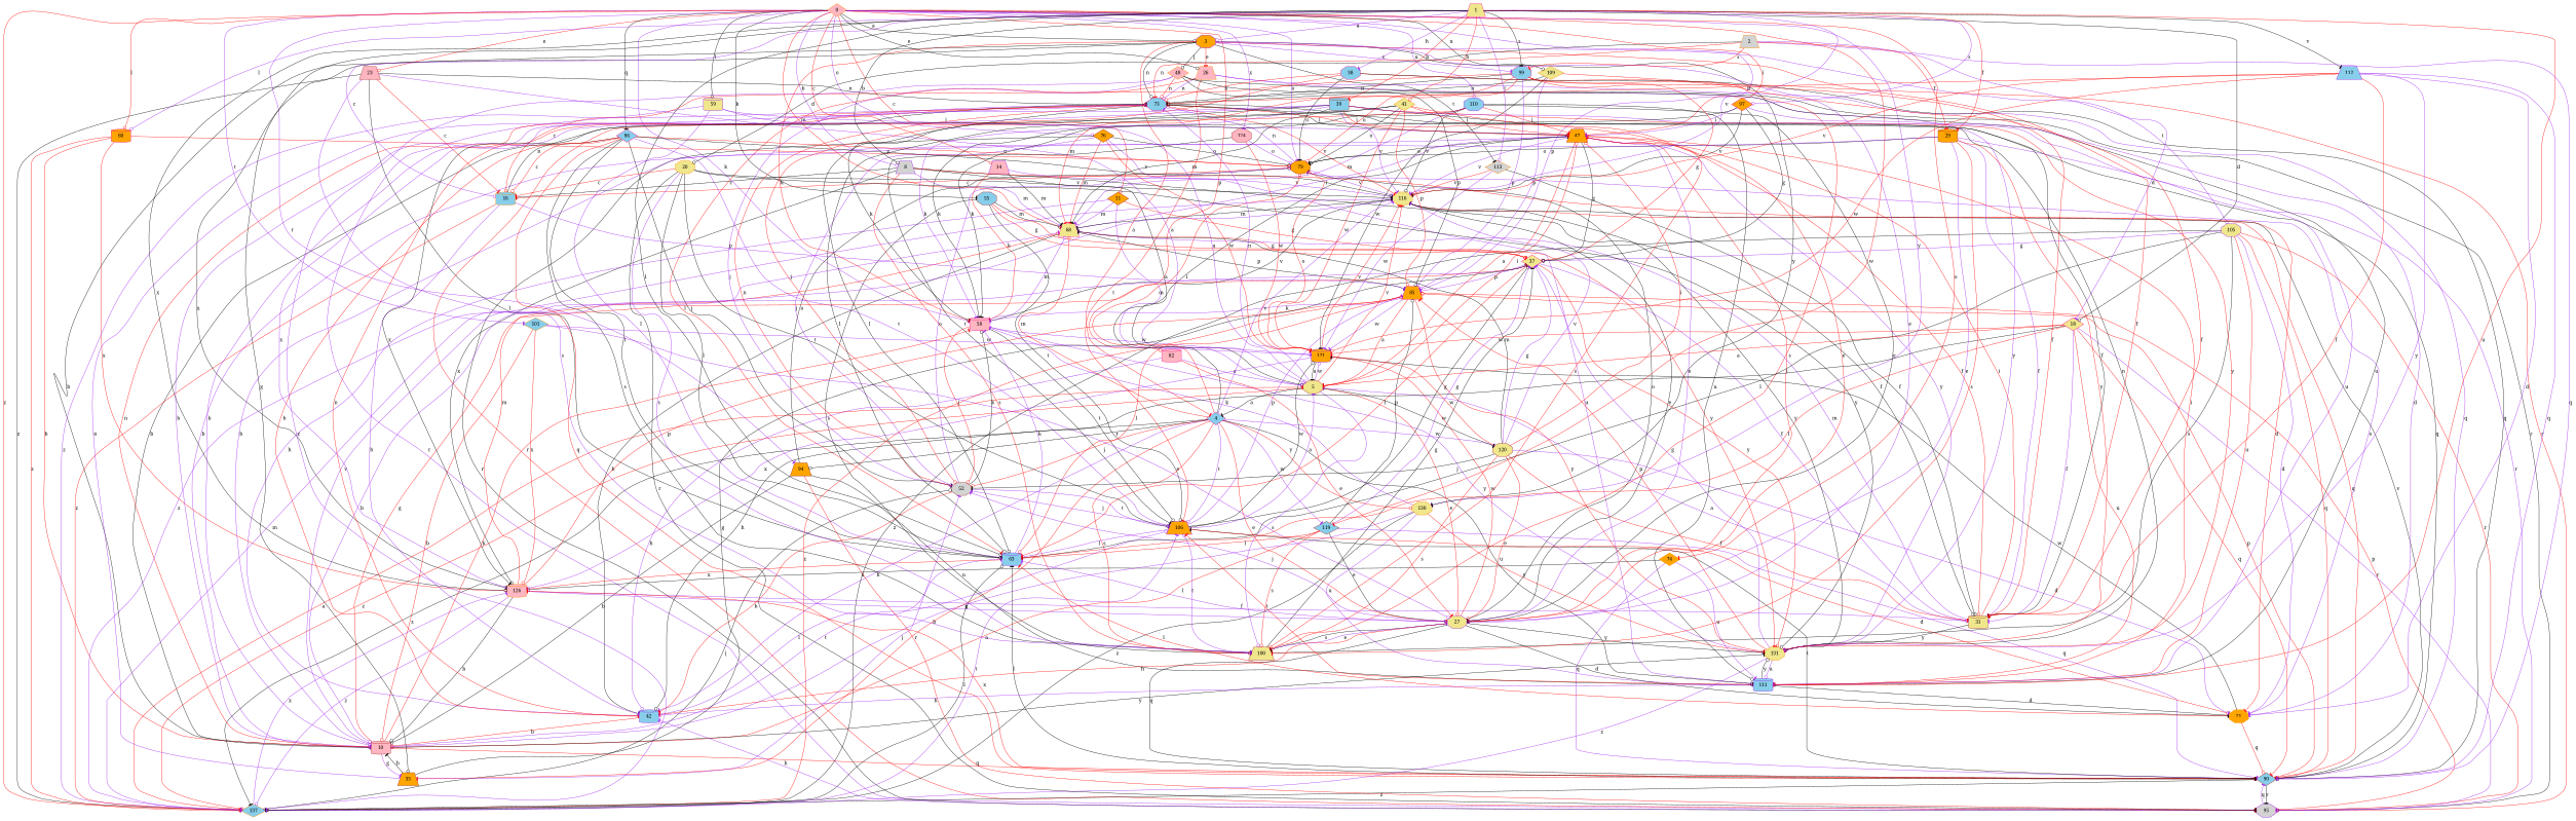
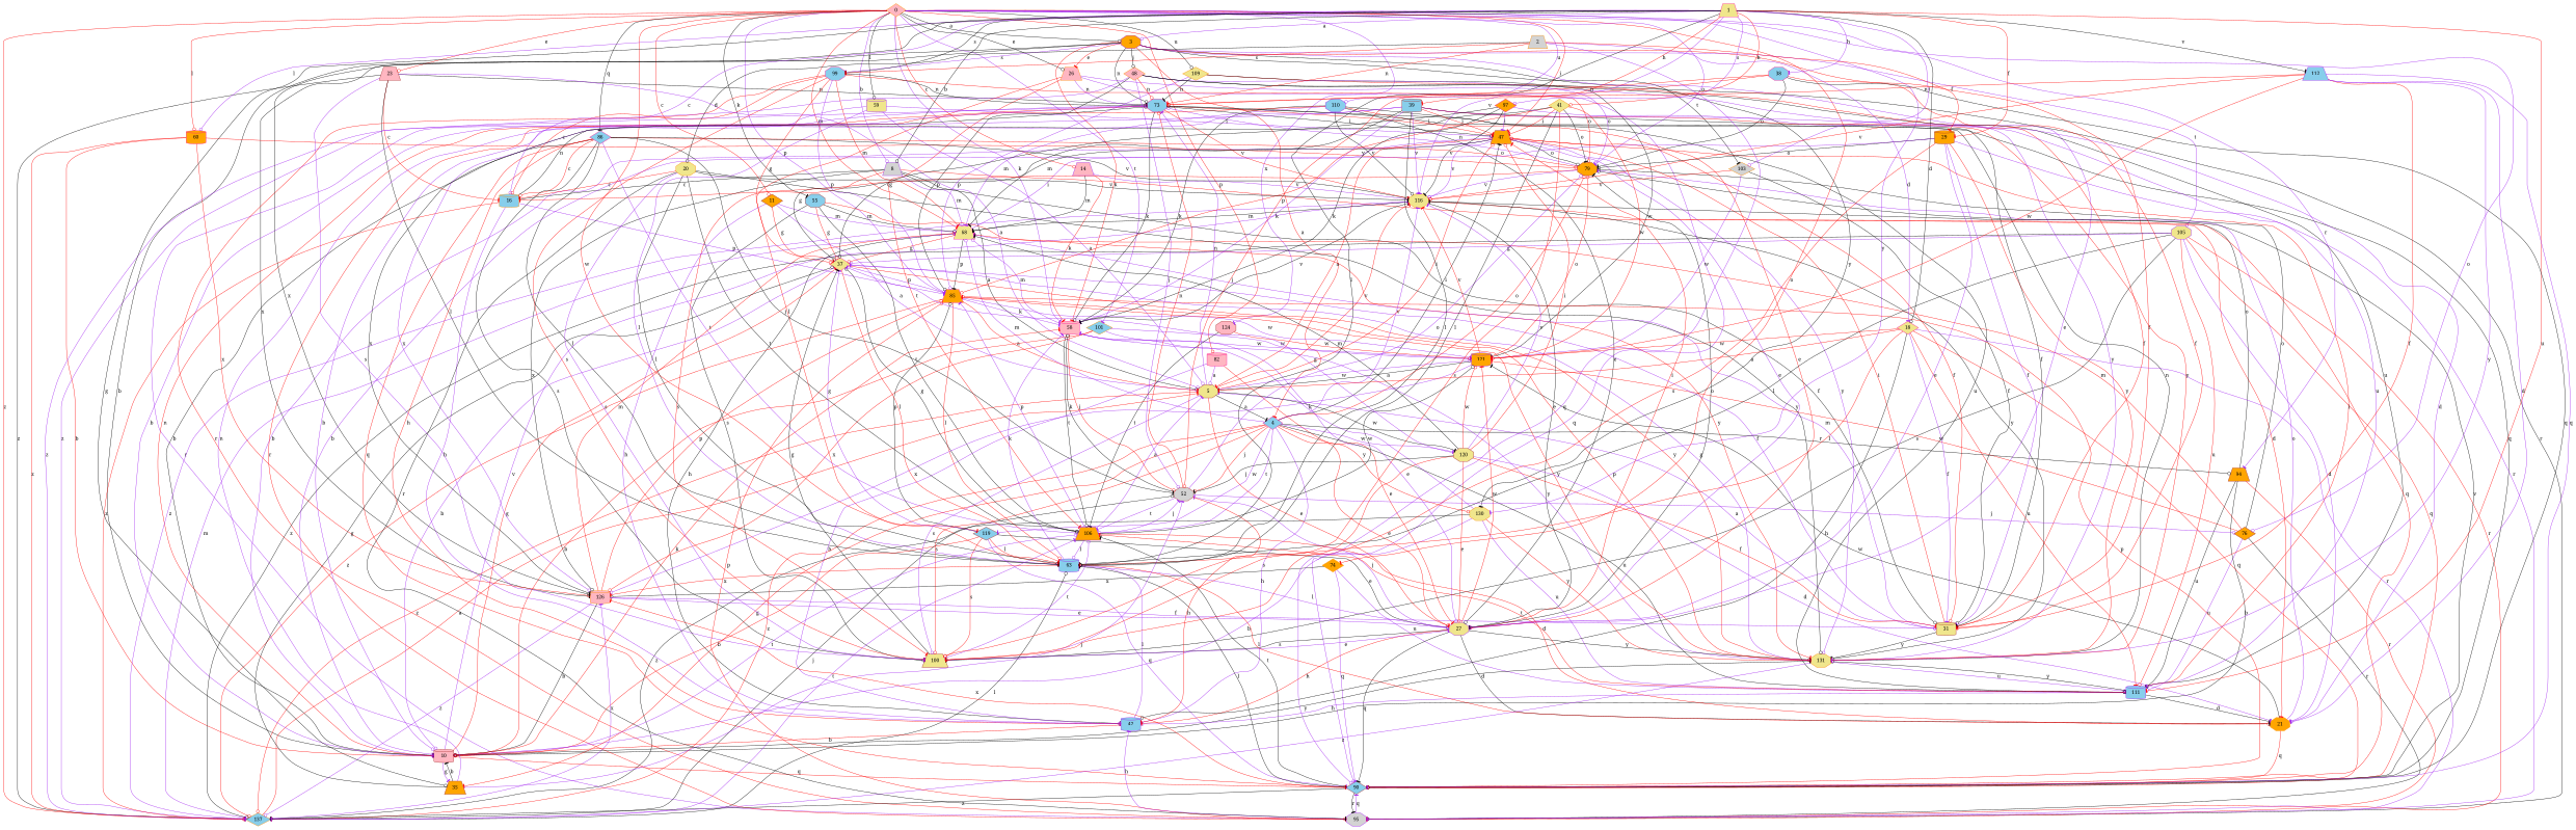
  strict digraph {
    fontname="Noto Serif"
    node [color=brown fillcolor=skyblue fontname="Noto Serif" shape=octagon style=filled]
    edge [arrowhead=tee color=purple fontname="Noto Serif"]
    0 [color=darkorange fillcolor=lightpink shape=diamond]
    3 [color=purple fillcolor=orange]
    8 [color=purple fillcolor=lightgrey shape=trapezium]
    11 [fillcolor=orange shape=diamond]
    14 [color=purple fillcolor=lightpink shape=trapezium]
    23 [fillcolor=lightpink shape=trapezium]
    26 [color=darkorange fillcolor=lightpink shape=trapezium]
    47 [fillcolor=orange shape=trapezium]
    55
    58 [color=deeppink fillcolor=lightpink shape=cylinder]
    59 [color=purple fillcolor=khaki shape=cylinder]
    60 [color=deeppink fillcolor=orange shape=cylinder]
    68 [color=deeppink fillcolor=khaki shape=trapezium]
    74 [color=darkorange fillcolor=orange shape=diamond]
    76 [fillcolor=orange shape=diamond]
    79 [fillcolor=orange]
    82 [color=deeppink fillcolor=lightpink shape=cylinder]
    85 [color=deeppink fillcolor=orange shape=trapezium]
    86 [color=deeppink shape=diamond]
    94 [fillcolor=orange shape=trapezium]
    101 [color=darkorange shape=diamond]
    109 [color=darkorange fillcolor=khaki shape=diamond]
    110 [color=purple]
    119 [shape=diamond]
    124 [fillcolor=lightpink]
    130 [color=darkorange fillcolor=khaki]
    137 [color=darkorange shape=diamond]
    99 [color=deeppink]
-   103 [color=darkorange fillcolor=lightgrey shape=diamond label=113]
+   103 [color=darkorange fillcolor=lightgrey shape=diamond]
    126 [color=darkorange fillcolor=lightpink shape=cylinder]
    73 [color=deeppink]
    4 [color=deeppink shape=diamond]
    10 [fillcolor=lightpink shape=cylinder]
    27 [color=purple fillcolor=khaki]
    31 [fillcolor=khaki shape=cylinder]
    48 [color=darkorange fillcolor=lightpink shape=diamond]
    105 [color=purple fillcolor=khaki]
    16 [color=darkorange shape=cylinder]
    100 [fillcolor=khaki shape=trapezium]
    5 [fillcolor=khaki]
    21 [color=darkorange fillcolor=orange]
    42 [color=purple shape=cylinder]
    37 [color=deeppink fillcolor=khaki shape=diamond]
    116 [color=darkorange fillcolor=khaki]
    63 [color=purple shape=cylinder]
    90 [shape=diamond]
    106 [color=purple fillcolor=orange shape=trapezium]
    131 [color=darkorange fillcolor=khaki]
    52 [fillcolor=lightgrey]
    121 [color=purple fillcolor=orange shape=cylinder]
    95 [color=purple fillcolor=lightgrey]
    111 [color=purple shape=cylinder]
    1 [color=deeppink fillcolor=khaki shape=trapezium]
    18 [color=deeppink fillcolor=khaki shape=diamond]
    29 [fillcolor=orange shape=cylinder]
    35 [fillcolor=orange shape=trapezium]
    38 [color=deeppink]
    39 [shape=cylinder]
    41 [color=darkorange fillcolor=khaki shape=diamond]
    97 [color=deeppink fillcolor=orange shape=diamond]
    112 [color=purple shape=trapezium]
    2 [color=darkorange fillcolor=lightgrey shape=trapezium]
    20 [color=darkorange fillcolor=khaki]
    120 [fillcolor=khaki]
    0 -> 3 [arrowhead=odot color=black label=a]
    0 -> 8 [arrowhead=odot label=b]
    0 -> 11 [arrowhead=odot color=red label=c]
    0 -> 14 [arrowhead=odot color=red label=c]
    0 -> 23 [arrowhead=odot color=red label=e]
    0 -> 26 [arrowhead=odot color=black label=e]
    0 -> 47 [color=red label=i]
    0 -> 55 [color=black label=k]
    0 -> 58 [label=k]
    0 -> 59 [arrowhead=odot color=black label=l]
    0 -> 60 [arrowhead=odot color=red label=l]
    0 -> 68 [color=red label=m]
    0 -> 74 [color=red label=o]
    0 -> 76 [arrowhead=odot label=o]
    0 -> 79 [label=o]
    0 -> 82 [arrowhead=odot color=red label=p]
    0 -> 85 [label=p]
    0 -> 86 [color=black label=q]
    0 -> 94 [label=r]
    0 -> 101 [label=t]
    0 -> 109 [arrowhead=odot color=black label=u]
    0 -> 110 [arrowhead=odot label=u]
    0 -> 119 [color=red label=w]
    0 -> 124 [label=x]
    0 -> 130 [label=y]
    0 -> 137 [arrowhead=odot color=red label=z]
    3 -> 26 [color=red label=e]
    3 -> 58 [color=red label=k]
    3 -> 130 [color=black label=y]
    3 -> 99 [label=s]
    3 -> 103 [color=black label=t]
    3 -> 126 [color=black label=x]
    3 -> 73 [arrowhead=odot color=black label=n]
    3 -> 4 [color=red label=a]
    3 -> 10 [color=black label=b]
    3 -> 27 [arrowhead=odot label=e]
    3 -> 31 [color=red label=f]
    3 -> 48 [arrowhead=odot color=black label=j]
    3 -> 105 [arrowhead=odot label=t]
    8 -> 68 [arrowhead=odot label=m]
    8 -> 126 [arrowhead=odot color=black label=x]
    8 -> 31 [arrowhead=odot color=black label=f]
    8 -> 16 [color=black label=c]
    8 -> 100 [color=red label=s]
    8 -> 5 [arrowhead=odot color=black label=a]
    8 -> 21 [color=red label=d]
    11 -> 68 [arrowhead=odot label=m]
    11 -> 5 [arrowhead=odot label=a]
    11 -> 42 [label=h]
    11 -> 37 [color=red label=g]
    14 -> 58 [color=red label=k]
    14 -> 68 [color=black label=m]
    14 -> 116 [label=v]
    23 -> 137 [color=black label=z]
    23 -> 73 [color=black label=n]
    23 -> 16 [color=red label=c]
    23 -> 100 [label=s]
    23 -> 5 [arrowhead=odot label=a]
    23 -> 63 [color=black label=l]
    26 -> 73 [arrowhead=odot label=n]
    26 -> 63 [color=red label=l]
    26 -> 90 [arrowhead=odot label=q]
    26 -> 106 [color=red label=t]
    26 -> 131 [arrowhead=odot label=y]
    47 -> 79 [arrowhead=odot color=black label=o]
    47 -> 10 [arrowhead=odot label=b]
    47 -> 27 [label=e]
    47 -> 31 [arrowhead=odot color=red label=f]
    47 -> 5 [color=red label=a]
    47 -> 37 [arrowhead=odot color=black label=g]
    47 -> 116 [arrowhead=odot label=v]
    47 -> 131 [arrowhead=odot label=y]
    55 -> 68 [arrowhead=odot color=black label=m]
    55 -> 100 [arrowhead=odot color=black label=s]
    55 -> 37 [arrowhead=odot color=red label=g]
    55 -> 106 [arrowhead=odot color=black label=t]
    55 -> 131 [color=red label=y]
    58 -> 68 [arrowhead=odot label=m]
    58 -> 116 [color=black label=v]
    58 -> 106 [arrowhead=odot color=black label=t]
    58 -> 131 [label=y]
    58 -> 52 [arrowhead=odot color=red label=j]
    58 -> 121 [arrowhead=odot label=w]
    59 -> 47 [arrowhead=odot label=i]
    59 -> 5 [arrowhead=odot label=a]
    59 -> 63 [arrowhead=odot label=l]
    59 -> 95 [label=r]
    60 -> 79 [arrowhead=odot color=red label=y]
    60 -> 137 [color=red label=z]
    60 -> 126 [arrowhead=odot color=red label=x]
    60 -> 10 [color=red label=b]
    68 -> 47 [arrowhead=odot label=i]
    68 -> 85 [color=black label=p]
    68 -> 42 [color=black label=h]
    68 -> 37 [arrowhead=odot color=red label=g]
    74 -> 126 [arrowhead=odot color=black label=x]
    74 -> 90 [label=q]
    74 -> 111 [label=u]
    76 -> 68 [color=red label=m]
    76 -> 79 [arrowhead=odot color=black label=o]
-   76 -> 52 [arrowhead=odot label=j]
+   52 -> 76 [arrowhead=odot label=j]
    76 -> 121 [color=red label=w]
    76 -> 95 [arrowhead=odot color=black label=r]
    76 -> 111 [arrowhead=odot label=u]
    79 -> 73 [arrowhead=odot label=n]
    79 -> 16 [color=red label=c]
    79 -> 116 [arrowhead=odot label=v]
    82 -> 27 [color=red label=e]
    82 -> 5 [arrowhead=odot label=a]
    82 -> 42 [arrowhead=odot label=h]
    85 -> 58 [label=k]
    85 -> 137 [arrowhead=odot color=red label=z]
    85 -> 5 [color=red label=a]
    85 -> 63 [arrowhead=odot color=red label=l]
    85 -> 131 [color=red label=y]
    85 -> 121 [label=w]
    86 -> 79 [arrowhead=odot color=red label=o]
    86 -> 10 [color=black label=b]
    86 -> 16 [arrowhead=odot color=red label=c]
    86 -> 100 [color=black label=s]
    86 -> 42 [color=red label=h]
    86 -> 116 [arrowhead=odot color=black label=v]
    86 -> 63 [color=black label=l]
    86 -> 90 [arrowhead=odot color=red label=q]
    86 -> 106 [arrowhead=odot label=t]
    86 -> 52 [color=black label=j]
    94 -> 79 [arrowhead=odot color=black label=o]
    94 -> 10 [arrowhead=odot color=black label=b]
    94 -> 95 [color=red label=r]
    94 -> 111 [color=black label=u]
    101 -> 126 [arrowhead=odot color=red label=x]
    101 -> 10 [arrowhead=odot color=red label=b]
    101 -> 27 [arrowhead=odot label=e]
    101 -> 121 [label=w]
    109 -> 85 [arrowhead=odot label=p]
    109 -> 73 [color=black label=n]
    109 -> 31 [color=red label=f]
    109 -> 121 [color=black label=w]
    110 -> 47 [color=red label=i]
    110 -> 58 [color=black label=k]
    110 -> 68 [label=m]
    110 -> 27 [arrowhead=odot color=black label=e]
    110 -> 116 [arrowhead=odot color=black label=v]
    110 -> 95 [color=red label=r]
    110 -> 111 [arrowhead=odot color=black label=u]
    119 -> 85 [arrowhead=odot color=black label=p]
-   119 -> 10 [arrowhead=odot color=red label=a]
+   119 -> 10 [arrowhead=odot color=red label=b]
    119 -> 27 [arrowhead=odot color=black label=e]
    119 -> 100 [arrowhead=odot color=red label=s]
    119 -> 37 [label=g]
    119 -> 63 [color=red label=l]
    119 -> 90 [label=q]
-   124 -> 79 [arrowhead=odot label=o]
+   48 -> 79 [arrowhead=odot label=o]
    124 -> 106 [color=black label=t]
    124 -> 121 [arrowhead=odot color=red label=w]
    130 -> 58 [label=k]
    130 -> 137 [arrowhead=odot color=black label=z]
    130 -> 10 [arrowhead=odot label=b]
    130 -> 131 [color=red label=y]
    130 -> 111 [arrowhead=odot label=u]
    137 -> 68 [label=m]
    137 -> 126 [label=x]
    137 -> 5 [color=red label=a]
    137 -> 63 [arrowhead=odot color=black label=l]
    137 -> 106 [label=t]
    137 -> 52 [arrowhead=odot color=black label=j]
    99 -> 68 [color=red label=m]
    99 -> 79 [arrowhead=odot color=red label=o]
    99 -> 85 [arrowhead=odot label=p]
    99 -> 73 [arrowhead=odot color=black label=n]
    99 -> 16 [arrowhead=odot color=red label=c]
    99 -> 100 [color=red label=s]
    99 -> 37 [arrowhead=odot color=red label=g]
    99 -> 95 [arrowhead=odot color=red label=r]
    103 -> 31 [arrowhead=odot color=black label=f]
    103 -> 116 [arrowhead=odot color=red label=v]
    103 -> 121 [label=w]
    126 -> 68 [arrowhead=odot color=red label=m]
    126 -> 85 [arrowhead=odot color=red label=p]
    126 -> 137 [arrowhead=odot label=z]
    126 -> 10 [arrowhead=odot color=black label=b]
    126 -> 27 [arrowhead=odot label=e]
    126 -> 31 [arrowhead=odot label=f]
    73 -> 47 [arrowhead=odot color=black label=i]
    73 -> 58 [arrowhead=odot color=black label=k]
    73 -> 137 [label=z]
    73 -> 10 [label=b]
    73 -> 27 [arrowhead=odot color=red label=e]
    73 -> 116 [color=red label=v]
    73 -> 90 [color=black label=q]
    4 -> 47 [color=black label=i]
-   4 -> 68 [arrowhead=odot color=red label=m]
+   4 -> 68 [arrowhead=odot label=m]
    4 -> 79 [arrowhead=odot color=red label=o]
    4 -> 94 [arrowhead=odot color=black label=r]
    4 -> 119 [label=w]
    4 -> 130 [arrowhead=odot color=red label=y]
-   4 -> 137 [color=black label=z]
+   4 -> 137 [color=red label=z]
    4 -> 27 [color=red label=e]
    4 -> 100 [arrowhead=odot color=red label=s]
    4 -> 42 [label=h]
    4 -> 116 [label=v]
    4 -> 106 [arrowhead=odot label=t]
    4 -> 52 [arrowhead=odot color=red label=j]
    4 -> 111 [arrowhead=odot color=black label=u]
    4 -> 35 [color=red label=g]
    4 -> 120 [label=w]
    10 -> 58 [color=red label=k]
    10 -> 73 [arrowhead=odot color=red label=n]
    10 -> 37 [color=red label=g]
    10 -> 116 [label=v]
    10 -> 90 [color=red label=q]
    10 -> 106 [arrowhead=odot label=t]
    10 -> 131 [color=black label=y]
    10 -> 35 [label=g]
    27 -> 47 [color=red label=i]
    27 -> 79 [color=black label=o]
    27 -> 100 [color=black label=s]
    27 -> 21 [color=black label=d]
    27 -> 42 [color=red label=h]
    27 -> 63 [label=l]
    27 -> 90 [color=black label=q]
    27 -> 131 [arrowhead=odot color=black label=y]
    27 -> 52 [label=j]
    27 -> 121 [color=red label=w]
    31 -> 47 [arrowhead=odot color=red label=i]
    31 -> 68 [label=m]
    31 -> 5 [label=a]
    31 -> 131 [color=black label=y]
    48 -> 85 [arrowhead=odot color=black label=p]
    48 -> 137 [arrowhead=odot label=z]
    48 -> 73 [arrowhead=odot color=red label=n]
    48 -> 52 [arrowhead=odot label=j]
    48 -> 95 [arrowhead=odot color=black label=r]
    48 -> 111 [arrowhead=odot color=black label=u]
    105 -> 137 [arrowhead=odot color=black label=z]
    105 -> 100 [color=black label=s]
    105 -> 21 [label=d]
    105 -> 37 [arrowhead=odot label=g]
    105 -> 63 [color=black label=l]
    105 -> 90 [arrowhead=odot color=red label=q]
    105 -> 95 [color=red label=r]
    105 -> 111 [arrowhead=odot color=red label=u]
    16 -> 85 [label=p]
    16 -> 137 [arrowhead=odot color=red label=z]
    16 -> 73 [arrowhead=odot color=black label=n]
    16 -> 42 [label=h]
    100 -> 27 [label=e]
    100 -> 37 [color=black label=g]
    100 -> 106 [arrowhead=odot label=t]
    5 -> 47 [arrowhead=odot color=red label=i]
    5 -> 137 [arrowhead=odot color=red label=z]
    5 -> 73 [label=n]
    5 -> 4 [color=black label=a]
    5 -> 27 [arrowhead=odot color=red label=e]
    5 -> 100 [arrowhead=odot label=s]
    5 -> 116 [color=red label=v]
    5 -> 121 [arrowhead=odot label=w]
    5 -> 120 [color=black label=w]
    21 -> 79 [label=o]
    21 -> 63 [color=red label=l]
    21 -> 90 [arrowhead=odot color=red label=q]
    21 -> 121 [color=black label=w]
-   42 -> 73 [arrowhead=odot color=red label=n]
    42 -> 10 [arrowhead=odot color=red label=b]
    42 -> 63 [label=l]
    37 -> 85 [label=p]
    37 -> 10 [arrowhead=odot label=b]
    37 -> 31 [arrowhead=odot label=f]
    37 -> 63 [color=red label=l]
    37 -> 131 [arrowhead=odot color=red label=y]
    116 -> 68 [color=black label=m]
    116 -> 137 [label=z]
    116 -> 27 [color=black label=e]
    116 -> 90 [arrowhead=odot color=red label=q]
    116 -> 131 [arrowhead=odot color=black label=y]
    63 -> 58 [label=k]
    63 -> 126 [color=red label=x]
    90 -> 85 [arrowhead=odot color=red label=p]
    90 -> 137 [color=black label=z]
    90 -> 126 [color=red label=x]
    90 -> 116 [color=black label=v]
    90 -> 63 [color=black label=l]
    90 -> 106 [color=black label=t]
    90 -> 95 [color=black label=r]
    106 -> 85 [label=p]
    106 -> 5 [label=a]
    106 -> 21 [arrowhead=odot color=red label=d]
    106 -> 37 [arrowhead=odot color=black label=g]
    106 -> 63 [arrowhead=odot label=l]
    106 -> 52 [label=j]
    106 -> 121 [arrowhead=odot color=black label=w]
    131 -> 85 [color=red label=p]
    131 -> 137 [label=z]
    131 -> 73 [arrowhead=odot color=black label=n]
    131 -> 37 [label=g]
    131 -> 111 [arrowhead=odot label=u]
    52 -> 58 [arrowhead=odot color=black label=k]
    52 -> 79 [arrowhead=odot label=o]
    52 -> 73 [arrowhead=odot color=red label=n]
    52 -> 42 [color=red label=h]
    52 -> 106 [label=t]
    121 -> 79 [arrowhead=odot color=red label=o]
    121 -> 126 [arrowhead=odot label=x]
    121 -> 5 [color=black label=a]
    121 -> 116 [color=red label=v]
    95 -> 85 [arrowhead=odot color=red label=p]
    95 -> 42 [label=h]
    95 -> 90 [label=q]
    111 -> 47 [arrowhead=odot color=red label=i]
    111 -> 21 [color=black label=d]
    111 -> 42 [arrowhead=odot label=h]
    111 -> 106 [color=red label=t]
    111 -> 131 [arrowhead=odot color=black label=y]
    1 -> 3 [arrowhead=odot label=a]
    1 -> 8 [arrowhead=odot color=black label=b]
    1 -> 60 [arrowhead=odot label=l]
    1 -> 99 [color=black label=s]
    1 -> 103 [arrowhead=odot label=t]
    1 -> 126 [arrowhead=odot color=black label=x]
    1 -> 16 [arrowhead=odot label=c]
    1 -> 116 [label=v]
    1 -> 63 [arrowhead=odot color=black label=l]
    1 -> 111 [color=red label=u]
    1 -> 18 [arrowhead=odot color=black label=d]
    1 -> 29 [color=red label=f]
    1 -> 35 [arrowhead=odot color=black label=g]
    1 -> 38 [label=h]
    1 -> 39 [color=red label=h]
    1 -> 41 [arrowhead=odot color=red label=h]
    1 -> 97 [arrowhead=odot label=s]
    1 -> 112 [color=black label=v]
    18 -> 31 [label=f]
    18 -> 5 [color=red label=a]
    18 -> 42 [arrowhead=odot color=black label=h]
    18 -> 63 [color=red label=l]
    18 -> 90 [color=red label=q]
    18 -> 121 [color=red label=w]
    18 -> 95 [label=r]
    18 -> 111 [color=red label=u]
    29 -> 79 [arrowhead=odot color=black label=o]
    29 -> 10 [arrowhead=odot label=b]
    29 -> 27 [arrowhead=odot label=e]
    29 -> 31 [label=f]
    29 -> 100 [color=red label=s]
    29 -> 131 [color=red label=y]
    29 -> 95 [arrowhead=odot label=r]
    35 -> 73 [arrowhead=odot label=n]
    35 -> 10 [color=black label=b]
    35 -> 37 [arrowhead=odot color=black label=g]
    35 -> 52 [label=j]
    38 -> 79 [color=black label=o]
    38 -> 73 [arrowhead=odot color=red label=n]
    38 -> 31 [arrowhead=odot color=red label=f]
    38 -> 90 [arrowhead=odot color=black label=q]
    38 -> 52 [arrowhead=odot color=red label=j]
    39 -> 47 [color=red label=i]
    39 -> 58 [label=k]
    39 -> 68 [color=black label=m]
    39 -> 126 [arrowhead=odot label=x]
    39 -> 10 [arrowhead=odot label=b]
    39 -> 31 [color=black label=f]
    39 -> 116 [label=v]
    39 -> 63 [arrowhead=odot color=black label=l]
    39 -> 131 [color=red label=y]
    39 -> 111 [label=u]
    41 -> 47 [color=red label=i]
    41 -> 79 [color=black label=o]
    41 -> 85 [arrowhead=odot color=red label=p]
    41 -> 126 [color=black label=x]
    41 -> 100 [arrowhead=odot color=red label=s]
    41 -> 63 [arrowhead=odot color=black label=l]
    41 -> 121 [color=red label=w]
    97 -> 47 [label=i]
    97 -> 58 [color=black label=k]
    97 -> 21 [arrowhead=odot label=d]
    97 -> 37 [arrowhead=odot color=black label=g]
    97 -> 116 [color=black label=v]
    112 -> 73 [arrowhead=odot color=red label=n]
    112 -> 31 [color=red label=f]
    112 -> 21 [label=d]
    112 -> 116 [arrowhead=odot color=red label=v]
    112 -> 90 [label=q]
    112 -> 131 [label=y]
    112 -> 121 [arrowhead=odot color=red label=w]
    2 -> 99 [color=red label=s]
    2 -> 73 [color=red label=n]
    2 -> 90 [arrowhead=odot label=q]
    2 -> 18 [label=d]
    2 -> 29 [color=red label=f]
    2 -> 20 [arrowhead=odot color=black label=d]
    20 -> 16 [color=red label=c]
    20 -> 100 [label=s]
    20 -> 116 [color=black label=v]
    20 -> 63 [arrowhead=odot color=black label=l]
    20 -> 106 [arrowhead=odot color=black label=t]
    20 -> 131 [arrowhead=odot color=black label=y]
    20 -> 95 [color=black label=r]
    120 -> 47 [arrowhead=odot color=red label=i]
    120 -> 68 [color=black label=m]
    120 -> 27 [arrowhead=odot color=red label=e]
    120 -> 31 [color=red label=f]
    120 -> 100 [arrowhead=odot color=red label=s]
    120 -> 21 [label=d]
    120 -> 37 [label=g]
    120 -> 116 [label=v]
    120 -> 52 [color=black label=j]
    120 -> 121 [arrowhead=odot color=red label=w]
  }
